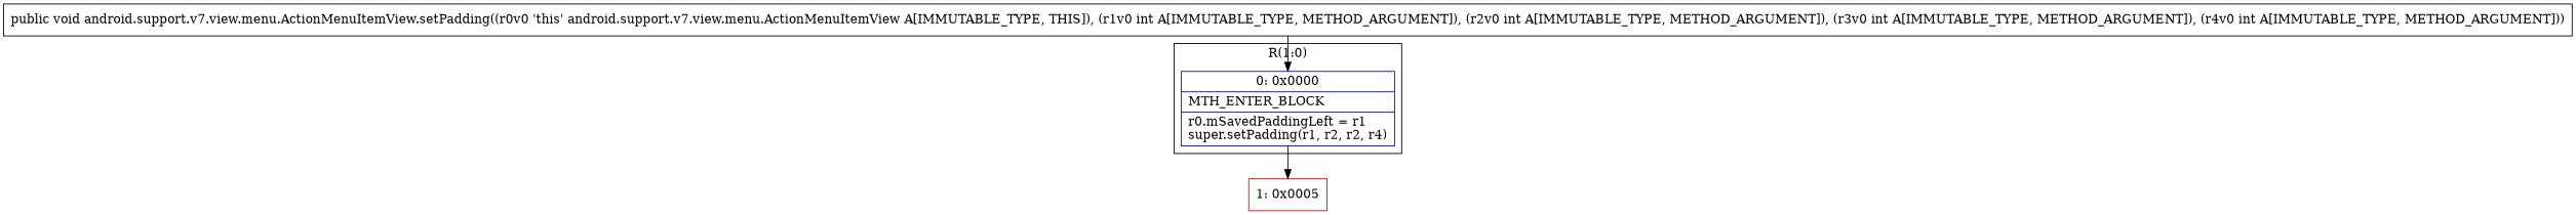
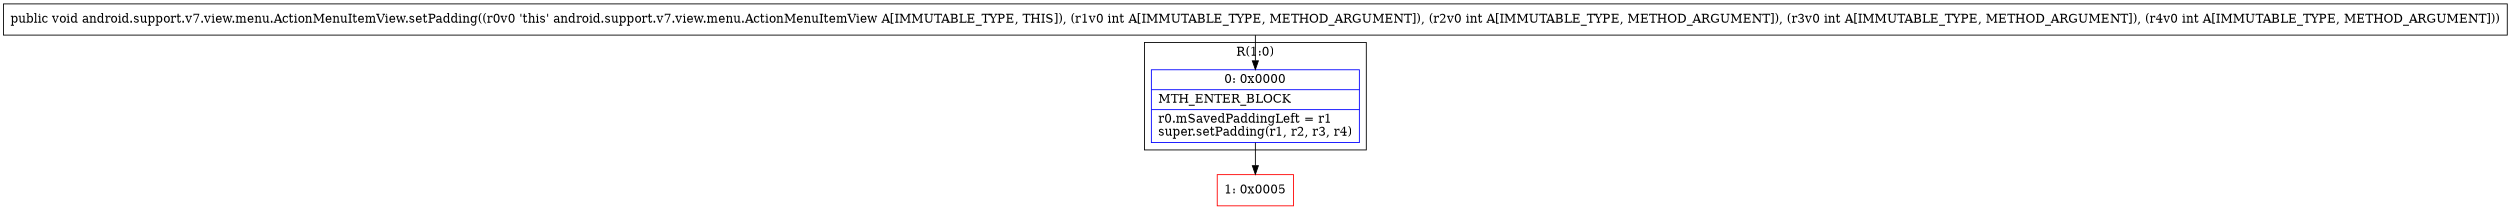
  digraph {
    node [shape=record]
-   n1 [color=blue label="{0\:\ 0x0000|MTH_ENTER_BLOCK\l|r0.mSavedPaddingLeft = r1\lsuper.setPadding(r1, r2, r2, r4)\l}"]
+   n1 [color=blue label="{0\:\ 0x0000|MTH_ENTER_BLOCK\l|r0.mSavedPaddingLeft = r1\lsuper.setPadding(r1, r2, r3, r4)\l}"]
    n2 [color=red label="{1\:\ 0x0005}"]
    n3 [label="{public void android.support.v7.view.menu.ActionMenuItemView.setPadding((r0v0 'this' android.support.v7.view.menu.ActionMenuItemView A[IMMUTABLE_TYPE, THIS]), (r1v0 int A[IMMUTABLE_TYPE, METHOD_ARGUMENT]), (r2v0 int A[IMMUTABLE_TYPE, METHOD_ARGUMENT]), (r3v0 int A[IMMUTABLE_TYPE, METHOD_ARGUMENT]), (r4v0 int A[IMMUTABLE_TYPE, METHOD_ARGUMENT])) }"]
    subgraph cluster_1 {
      label="R(1:0)"
      n1
    }
    n1 -> n2
    n3 -> n1
  }
